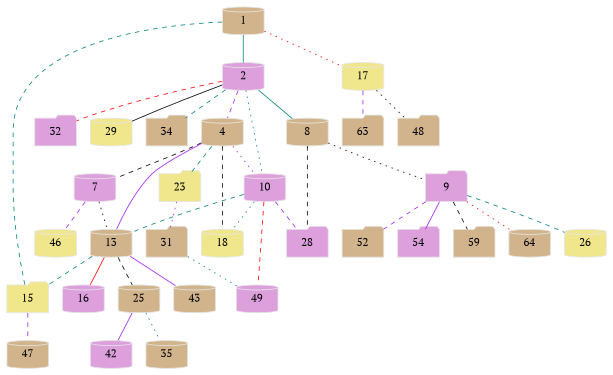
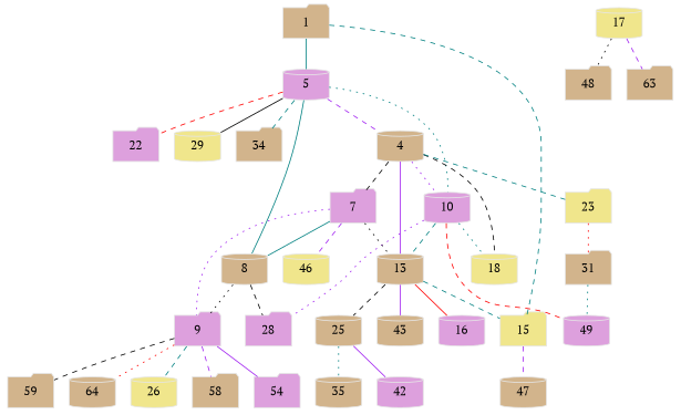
  graph {
    fontname="PT Serif"
    node [color=gray90 fillcolor=tan fontname="PT Serif" shape=cylinder style=filled]
    edge [color=teal fontname="PT Serif" style=dashed]
-   1 [super="+66"]
-   2 [fillcolor=plum super="+19+32+3+11+36"]
+   1 [shape=folder super="+66"]
+   2 [fillcolor=plum super="+19+32+3+11+36" label=5]
    15 [fillcolor=khaki shape=folder super="+21"]
    17 [fillcolor=khaki super="+27"]
    4 [super="+5+6+58+41"]
    8
    10 [fillcolor=plum super="+12+20"]
-   22 [fillcolor=plum shape=folder super="+61" label=32]
+   22 [fillcolor=plum shape=folder super="+61"]
    29 [fillcolor=khaki super="+33"]
    34 [shape=folder super="+39"]
    47
    48 [shape=folder]
    63 [shape=folder]
-   7 [fillcolor=plum]
+   7 [fillcolor=plum shape=folder]
    13 [super="+14+56"]
    18 [fillcolor=khaki]
    23 [fillcolor=khaki shape=folder super="+67+60+37+24"]
    9 [fillcolor=plum shape=folder]
    28 [fillcolor=plum shape=folder super="+55"]
    49 [fillcolor=plum super="+53"]
    46 [fillcolor=khaki]
    16 [fillcolor=plum]
    25
    43
    31 [shape=folder]
    26 [fillcolor=khaki]
-   52 [shape=folder]
+   52 [shape=folder label=58]
    54 [fillcolor=plum shape=folder]
    59 [shape=folder]
    64
    35
    42 [fillcolor=plum]
    1 -- 2 [style=solid weight=2]
    1 -- 15
-   1 -- 17 [color=red style=dotted]
    2 -- 4 [color=purple]
    2 -- 8 [style=solid weight=2]
    2 -- 10 [style=dotted weight=2]
    2 -- 22 [color=red]
    2 -- 29 [color=black style=solid]
    2 -- 34
    15 -- 47 [color=purple]
    17 -- 48 [color=black style=dotted]
    17 -- 63 [color=purple]
    4 -- 10 [color=purple style=dotted]
    4 -- 7 [color=black]
    4 -- 13 [color=purple style=solid weight=2]
    4 -- 18 [color=black]
    4 -- 23
    8 -- 9 [color=black style=dotted]
    8 -- 28 [color=black]
    10 -- 13
    10 -- 18 [style=dotted]
-   10 -- 28 [color=purple]
+   10 -- 28 [color=purple style=dotted]
    10 -- 49 [color=red]
+   7 -- 8 [style=solid]
    7 -- 13 [color=black style=dotted weight=2]
+   7 -- 9 [color=purple style=dotted]
    7 -- 46 [color=purple]
    13 -- 15 [weight=2]
    13 -- 16 [color=red style=solid]
    13 -- 25 [color=black]
    13 -- 43 [color=purple style=solid]
-   23 -- 31 [color=purple style=dotted]
+   23 -- 31 [color=red style=dotted]
    9 -- 26
    9 -- 52 [color=purple]
    9 -- 54 [color=purple style=solid]
    9 -- 59 [color=black]
    9 -- 64 [color=red style=dotted]
    25 -- 35 [style=dotted]
    25 -- 42 [color=purple style=solid]
    31 -- 49 [style=dotted]
  }
